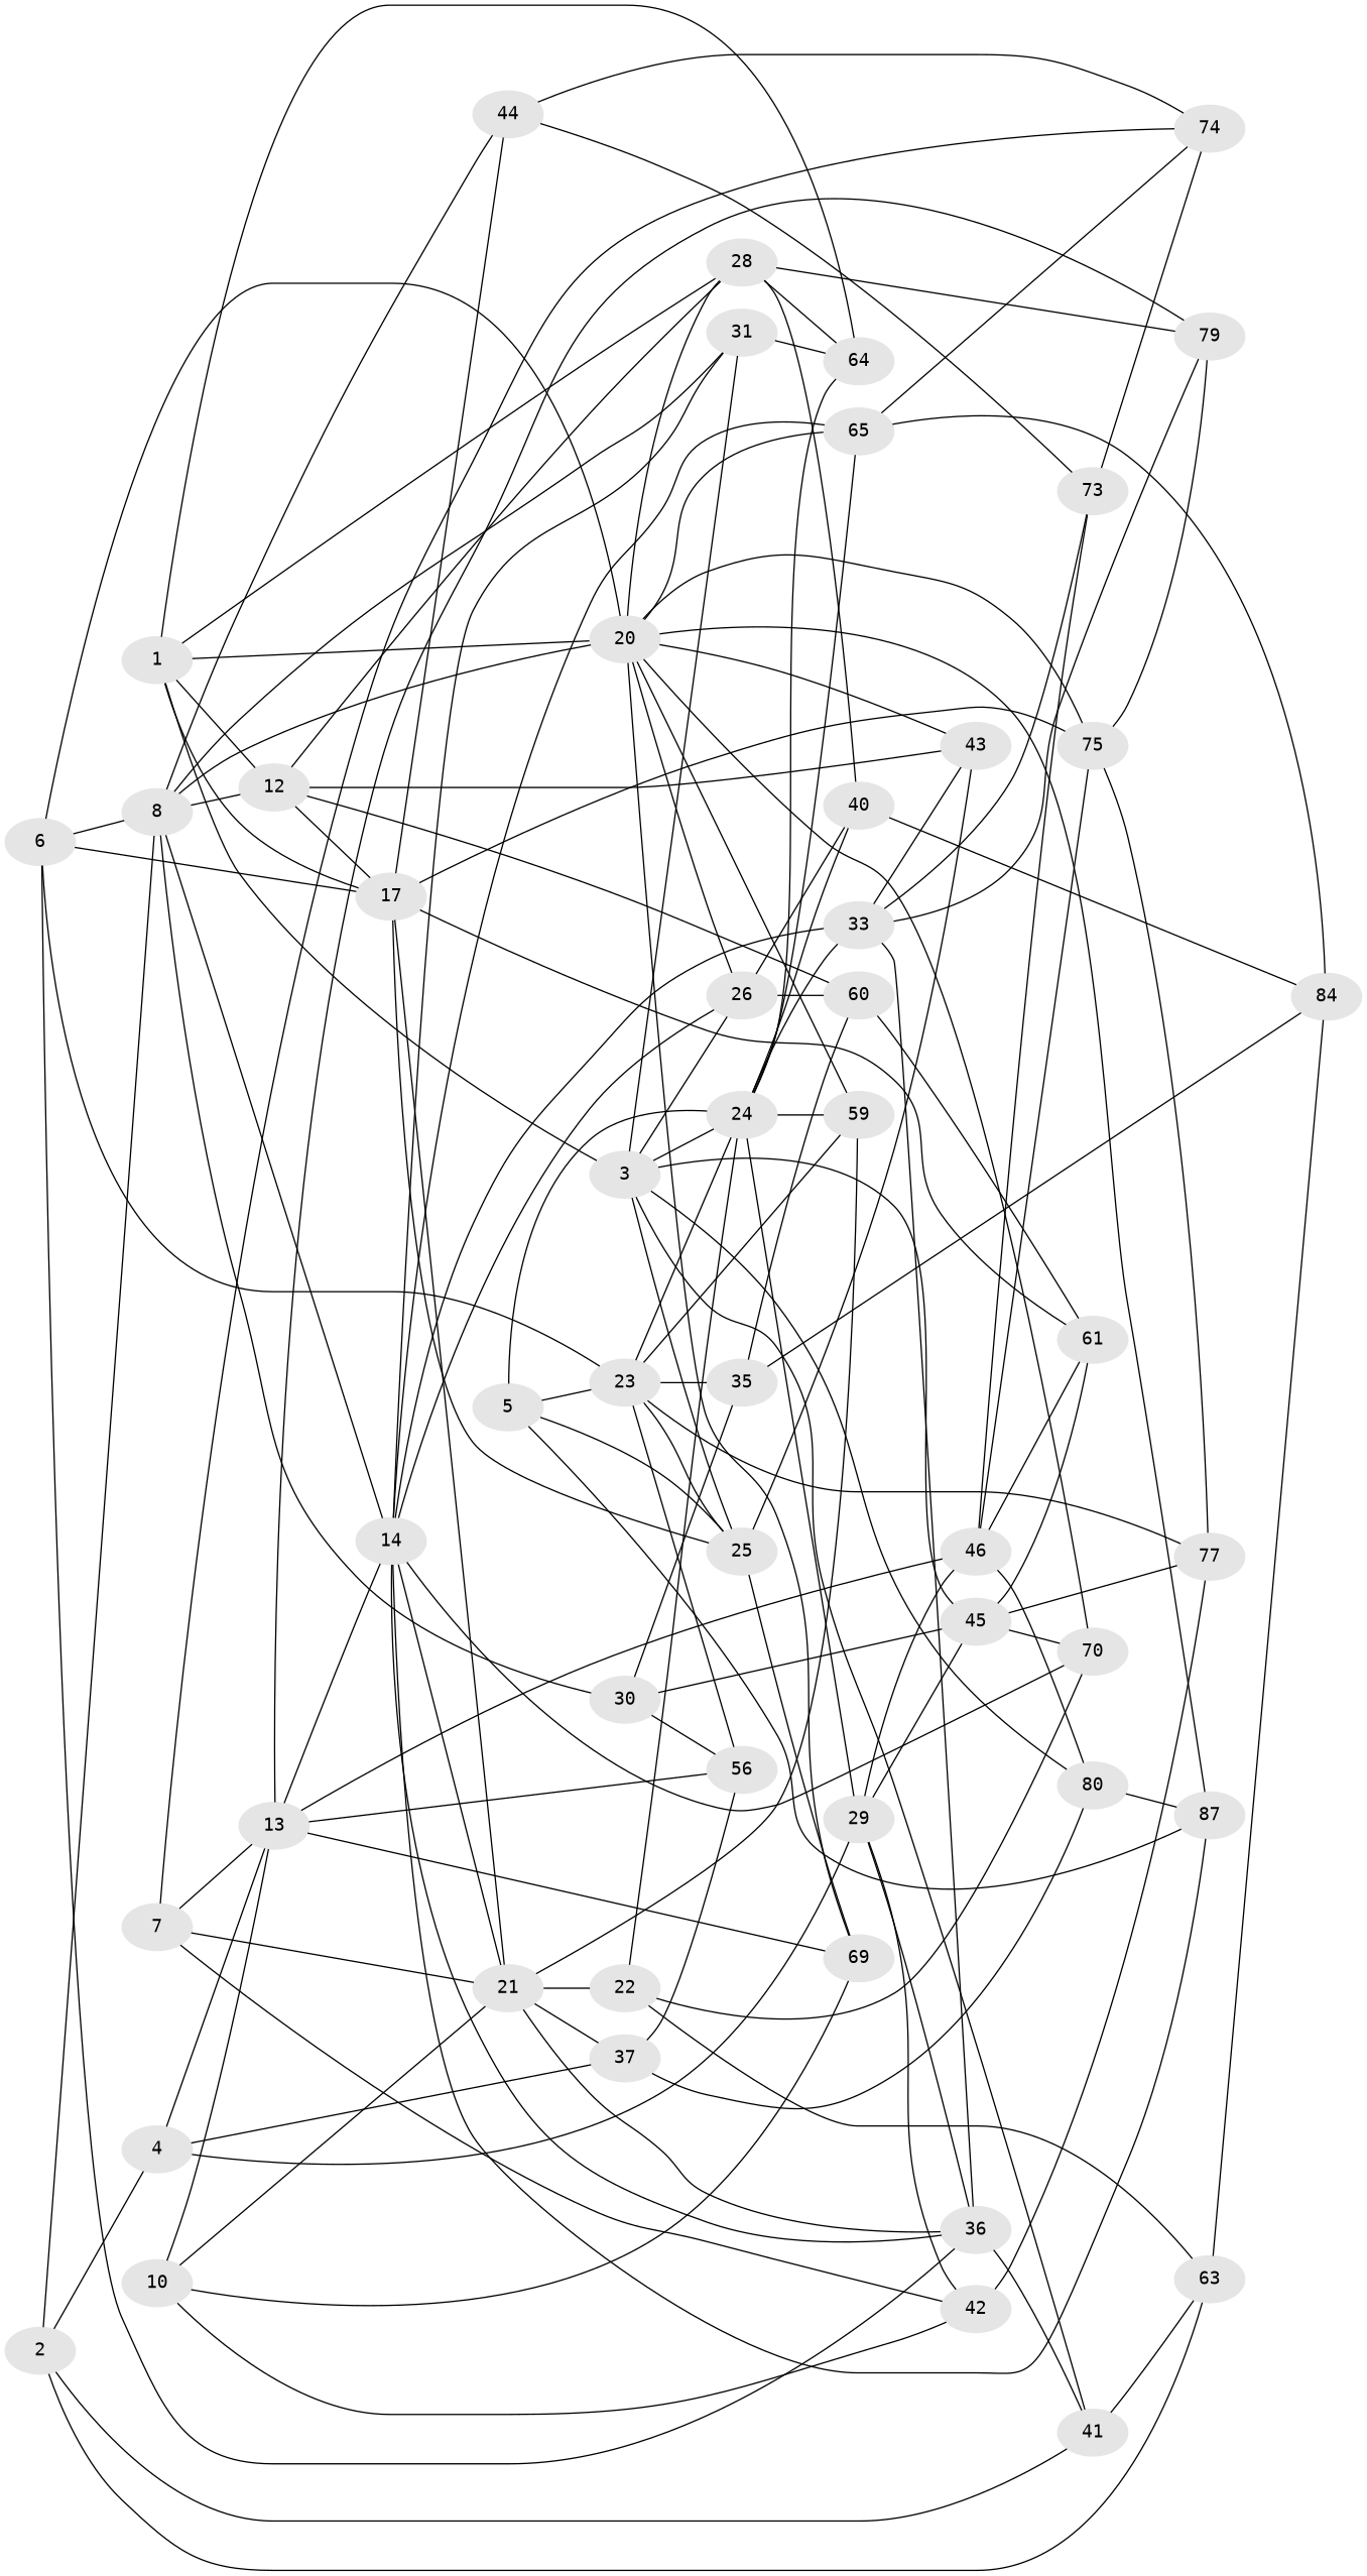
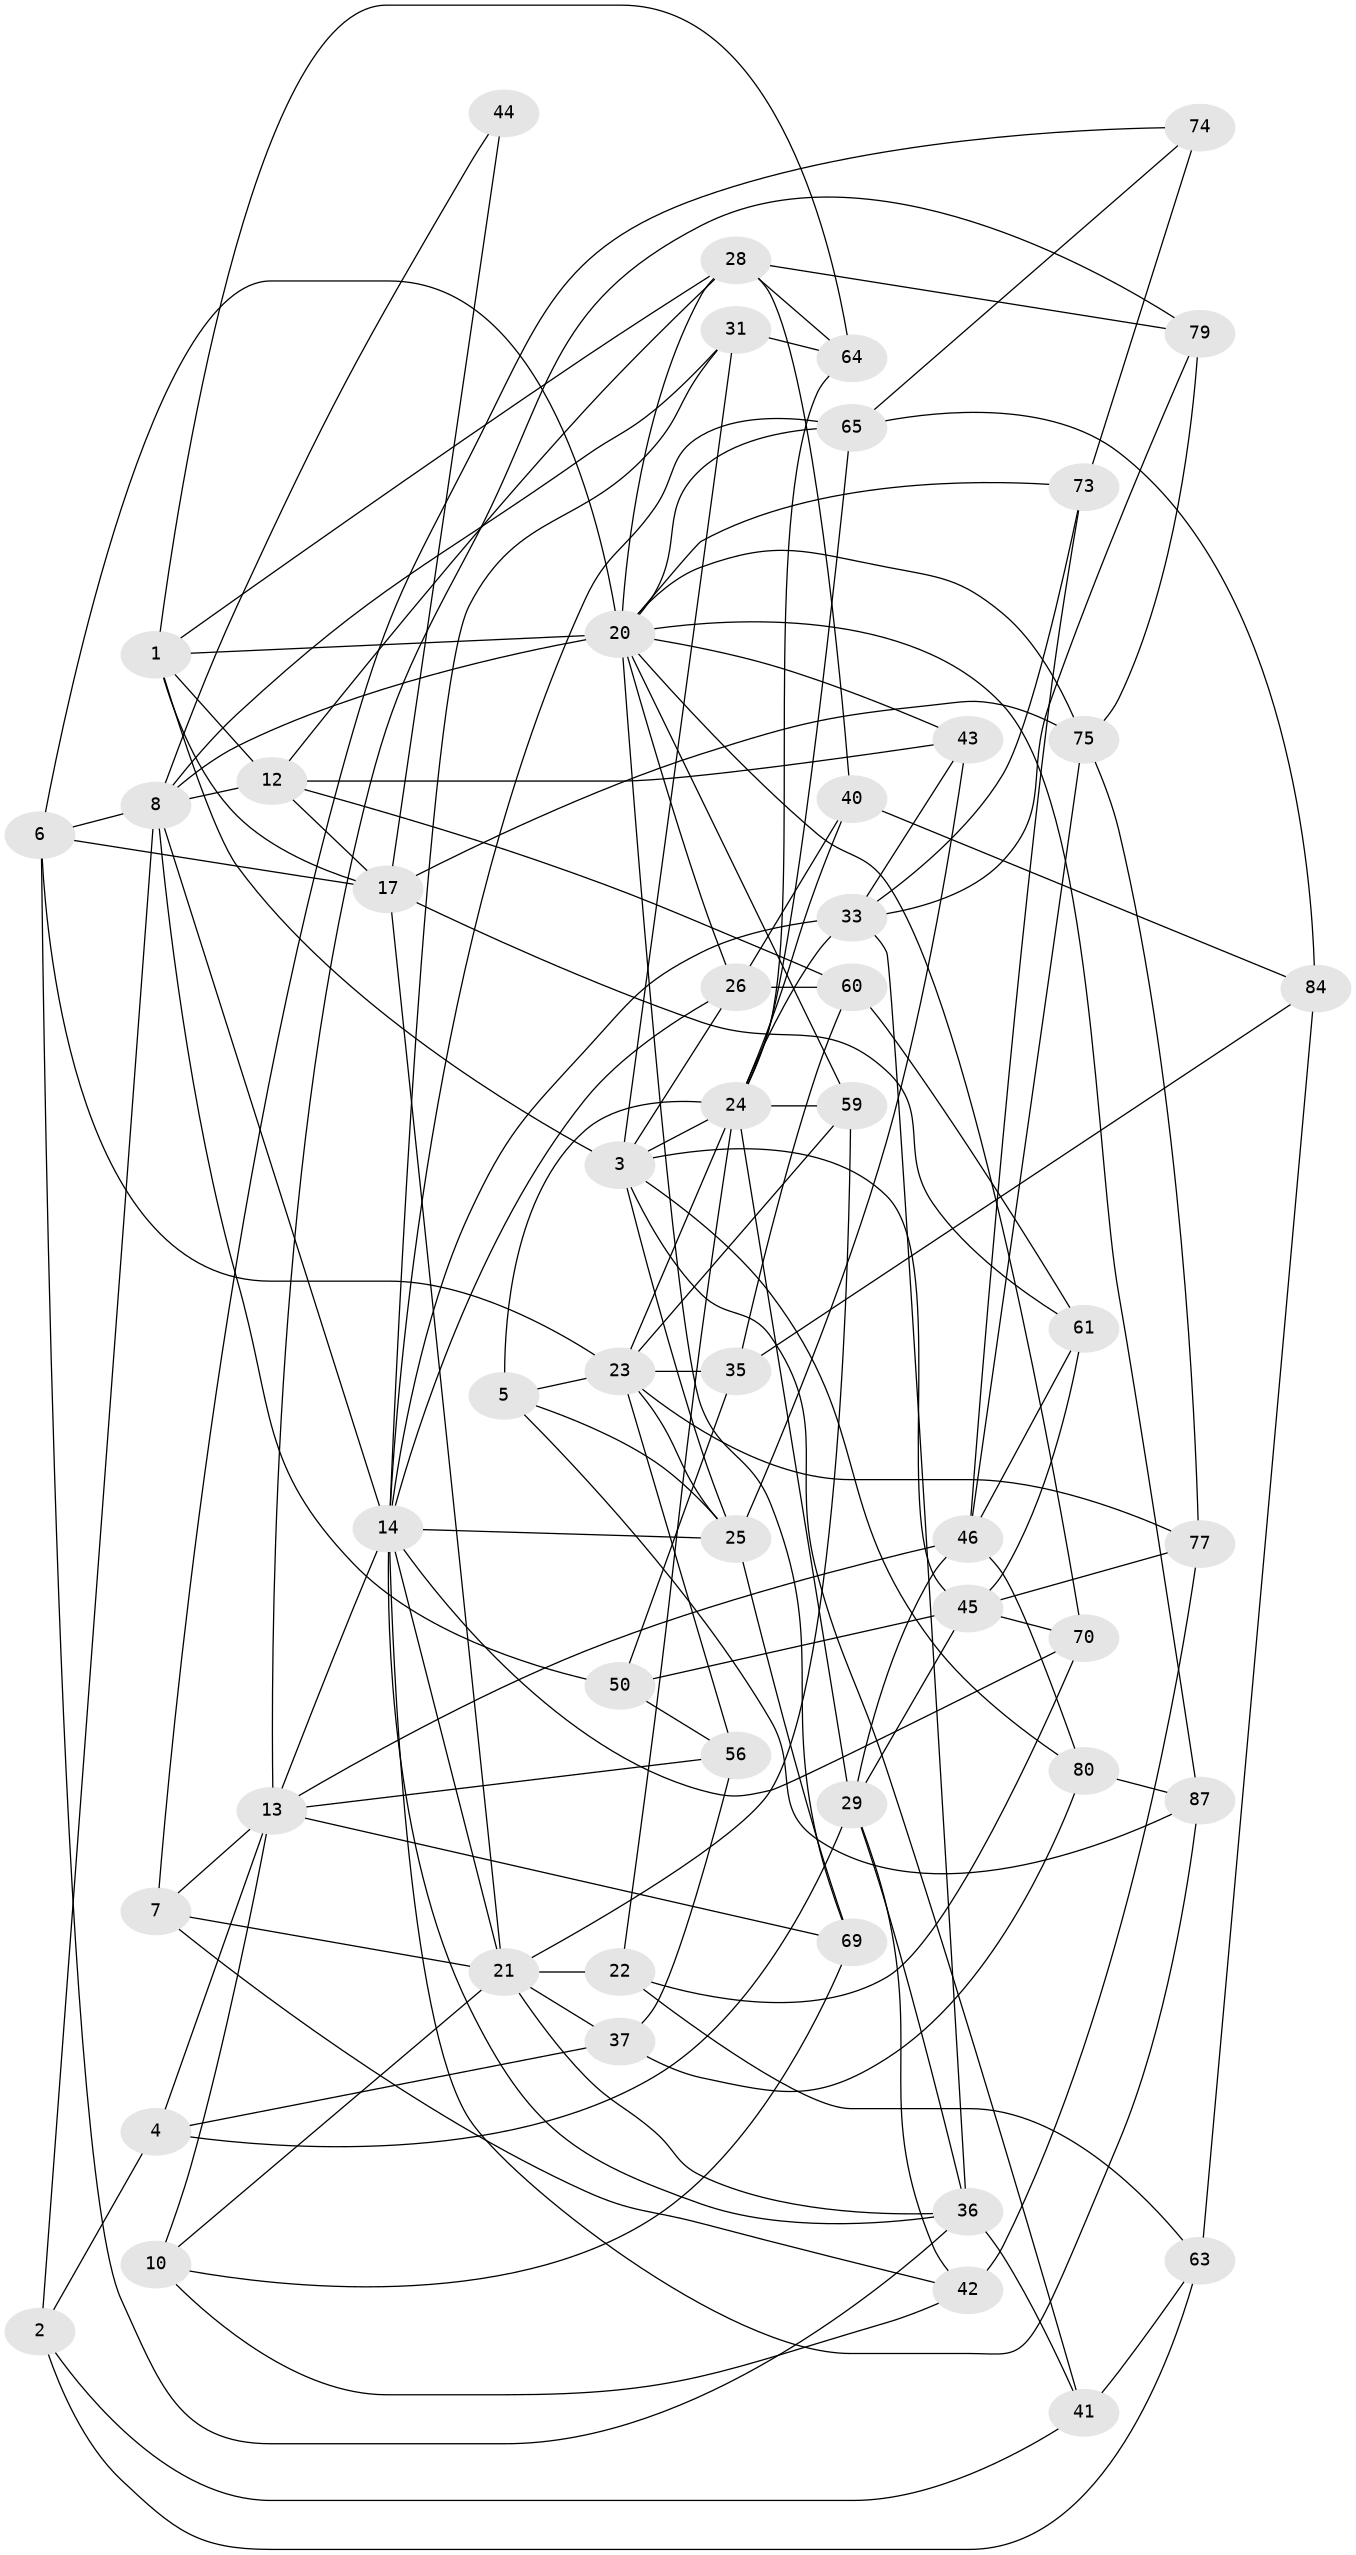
  graph {
    fontname="DejaVu Sans Mono"
    rankdir=LR
    node [color=gray90 fontname="DejaVu Sans Mono" style=filled]
    edge [fontname="DejaVu Sans Mono"]
    1 [super="+53"]
    3 [super="+19"]
    12 [super="+66"]
    17 [super="+48"]
    20 [super="+50+62"]
    28 [super="+54"]
    64
    41
    24 [super="+82+27"]
    25 [super="+58"]
    26 [super="+72"]
    31
    45 [super="+68"]
    80
    43
    60
    21 [super="+55+52"]
    44
    61
    75
    87
    69
    65 [super="+85"]
    70
    59
    79
    40
    2
    4
    8 [super="+32+11"]
    63
    13 [super="+18+34"]
    29 [super="+39"]
    37
    14 [super="+51+15+16"]
-   30
+   30 [label=50]
    84
    33 [super="+57"]
    77
    46 [super="+47"]
    56
    36 [super="+67"]
    42
    23 [super="+38+49"]
    35
    5
    6 [super="+9"]
    7
    74
    22
    73
    10
    1 -- 3
    1 -- 12
    1 -- 17
    1 -- 20
    1 -- 28
    1 -- 64
    3 -- 41
    3 -- 24
    3 -- 25
    3 -- 26
    3 -- 31
    3 -- 45
    3 -- 80
    12 -- 17
    12 -- 28
    12 -- 43
    12 -- 60
-   17 -- 25
+   14 -- 25
    17 -- 21
    17 -- 44
    17 -- 61
    17 -- 75
    20 -- 28
    20 -- 26 [weight=2]
    20 -- 43
    20 -- 75
    20 -- 87
    20 -- 69
    20 -- 65
    20 -- 70
    20 -- 59
    28 -- 64
    28 -- 79
    28 -- 40
    41 -- 63
    24 -- 64
    24 -- 65
    24 -- 59
    24 -- 40
    24 -- 29
    24 -- 33
    25 -- 43
    25 -- 69
    26 -- 60
    26 -- 40
    31 -- 64
    45 -- 61
    45 -- 70
    45 -- 77
    80 -- 87
    60 -- 61
    21 -- 59
    21 -- 37
    21 -- 36
    21 -- 22
-   44 -- 74
-   44 -- 73
+   20 -- 73
    75 -- 79
    75 -- 77
    65 -- 84
    65 -- 74
    40 -- 84
    2 -- 41
    2 -- 4
    2 -- 8
    2 -- 63
    4 -- 13
    4 -- 29
    4 -- 37
    8 -- 12
    8 -- 20
    8 -- 31
    8 -- 44
    8 -- 14
    8 -- 30
    63 -- 84
    13 -- 69
    13 -- 79
    13 -- 14
    13 -- 46
    13 -- 56
    29 -- 45
    29 -- 46
    29 -- 36
    29 -- 42
    37 -- 80
    37 -- 56
    14 -- 26
    14 -- 31
    14 -- 21
    14 -- 87
    14 -- 65
    14 -- 70
    14 -- 33
    14 -- 36
    30 -- 45
    30 -- 56
    30 -- 35
    33 -- 43
    33 -- 79
    33 -- 36
    33 -- 73
    46 -- 80
    46 -- 61
    46 -- 75
    46 -- 73
    36 -- 41
    42 -- 77
    23 -- 24
    23 -- 25
    23 -- 59
    23 -- 77
    23 -- 56
    23 -- 35
    35 -- 60
    35 -- 84
    5 -- 24
    5 -- 25
    5 -- 87
    5 -- 23
    6 -- 17
    6 -- 20 [weight=2]
    6 -- 8
    6 -- 36
    6 -- 23
    7 -- 21
    7 -- 13
    7 -- 42
    7 -- 74
    22 -- 24
    22 -- 70
    22 -- 63
    73 -- 74
    10 -- 21
    10 -- 69
    10 -- 13
    10 -- 42
  }
